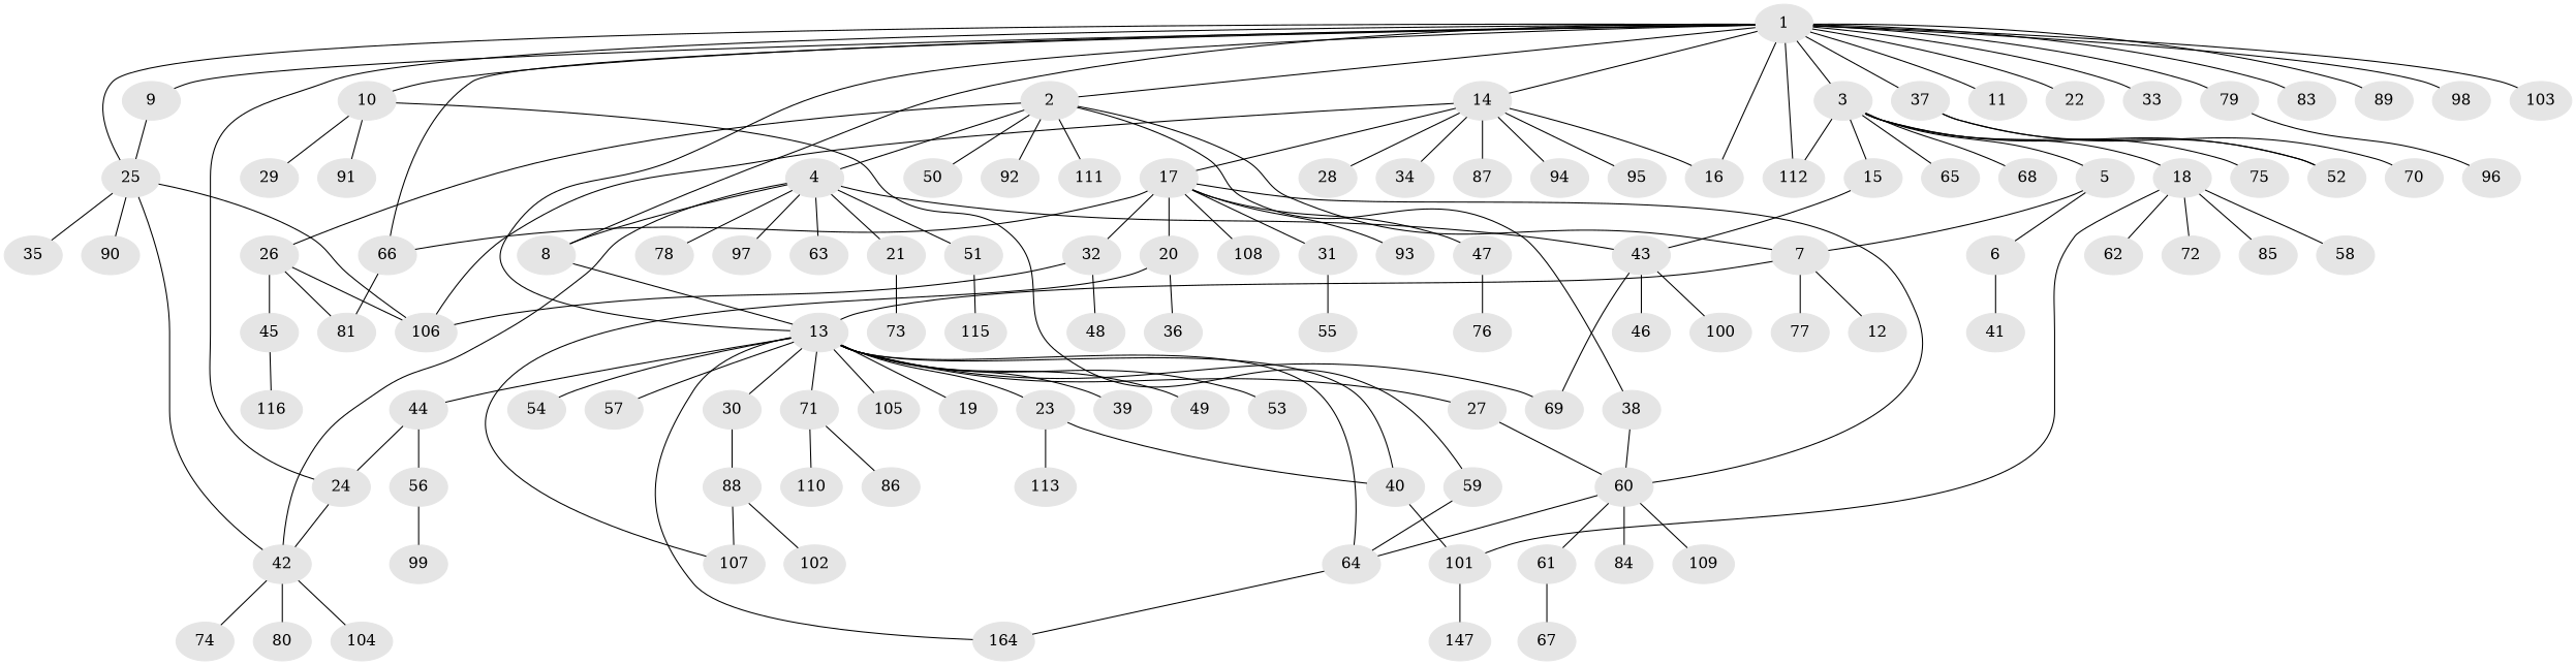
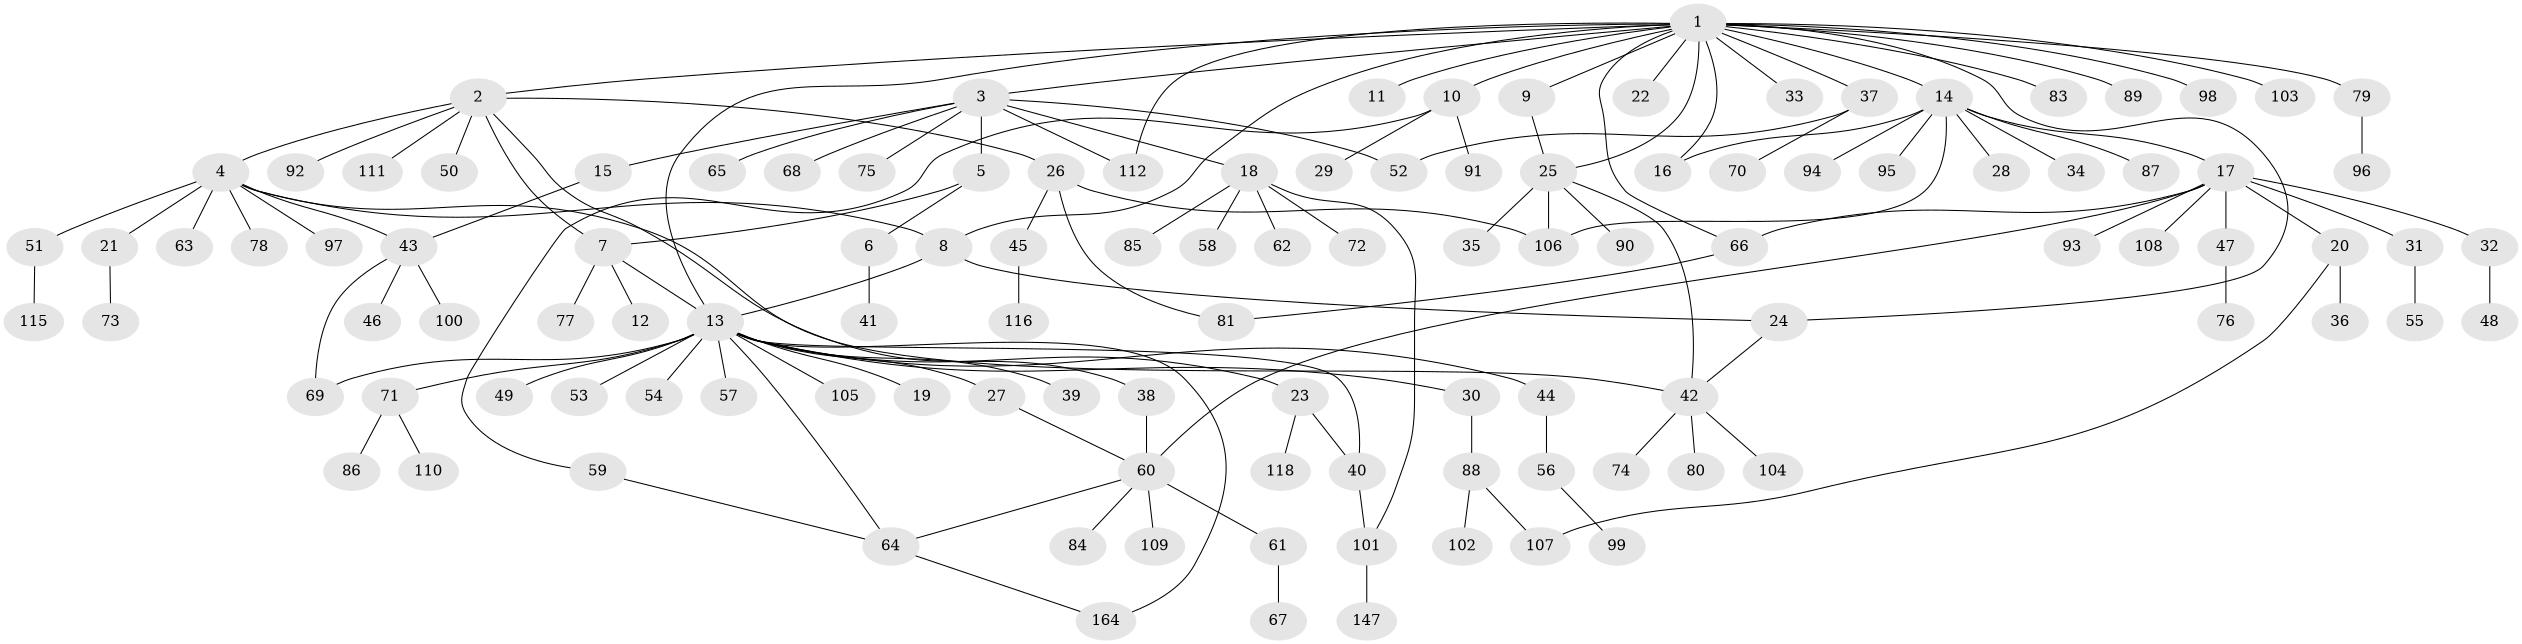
  graph {
    node [color=gray90 style=filled]
    1
    2
    3
    8
    9
    10
    11
    13
    14
    16
    22
    24
    25
    33
    37
    66
    79
    83
    89
    98
    103
    112
    4
    7
    26
    38
    50
    92
    111
    5
    15
    18
    52
    65
    68
    75
    29
    59
    91
    27
    19
    23
    30
    39
    40
    44
    49
    53
    54
    57
    64
    69
    71
    105
    n55 [label=164]
    17
    28
    34
    87
    94
    95
    106
    42
    35
    90
    70
    81
    96
    21
    43
    51
    63
    78
    97
    12
    77
    45
    60
    6
    58
    62
    72
    85
    101
    73
    74
    80
    104
    46
    100
    115
    61
    84
    109
    41
-   113
+   113 [label=118]
    88
    56
    86
    110
    20
    31
    32
    47
    93
    108
    36
    107
    55
    48
    76
    n112 [label=147]
    102
    116
    99
    67
    1 -- 2
    1 -- 3
    1 -- 8
    1 -- 9
    1 -- 10
    1 -- 11
    1 -- 13
    1 -- 14
    1 -- 16
    1 -- 22
    1 -- 24
    1 -- 25
    1 -- 33
    1 -- 37
    1 -- 66
    1 -- 79
    1 -- 83
    1 -- 89
    1 -- 98
    1 -- 103
    1 -- 112
    2 -- 4
    2 -- 7
    2 -- 26
    2 -- 38
    2 -- 50
    2 -- 92
    2 -- 111
    3 -- 112
    3 -- 5
    3 -- 15
    3 -- 18
    3 -- 52
    3 -- 65
    3 -- 68
    3 -- 75
    8 -- 13
-   44 -- 24
+   8 -- 24
    9 -- 25
    10 -- 29
    10 -- 59
    10 -- 91
    13 -- 27
    13 -- 19
    13 -- 23
    13 -- 30
    13 -- 39
    13 -- 40
    13 -- 44
    13 -- 49
    13 -- 53
    13 -- 54
    13 -- 57
    13 -- 64
    13 -- 69
    13 -- 71
    13 -- 105
    13 -- n55
    14 -- 16
    14 -- 17
    14 -- 28
    14 -- 34
    14 -- 87
    14 -- 94
    14 -- 95
    14 -- 106
    24 -- 42
    25 -- 106
    25 -- 42
    25 -- 35
    25 -- 90
    37 -- 52
    37 -- 70
    66 -- 81
    79 -- 96
    4 -- 8
    4 -- 42
    4 -- 21
    4 -- 43
    4 -- 51
    4 -- 63
    4 -- 78
    4 -- 97
    7 -- 13
    7 -- 12
    7 -- 77
    26 -- 106
    26 -- 81
    26 -- 45
    38 -- 60
    5 -- 7
    5 -- 6
    15 -- 43
    18 -- 58
    18 -- 62
    18 -- 72
    18 -- 85
    18 -- 101
    59 -- 64
    27 -- 60
    23 -- 40
    23 -- 113
    30 -- 88
    40 -- 101
    44 -- 56
    64 -- n55
    71 -- 86
    71 -- 110
    17 -- 66
    17 -- 60
    17 -- 20
    17 -- 31
    17 -- 32
    17 -- 47
    17 -- 93
    17 -- 108
    42 -- 74
    42 -- 80
    42 -- 104
    21 -- 73
    43 -- 69
    43 -- 46
    43 -- 100
    51 -- 115
    45 -- 116
    60 -- 64
    60 -- 61
    60 -- 84
    60 -- 109
    6 -- 41
    101 -- n112
    61 -- 67
    88 -- 107
    88 -- 102
    56 -- 99
    20 -- 36
    20 -- 107
    31 -- 55
-   32 -- 106
    32 -- 48
    47 -- 76
  }
